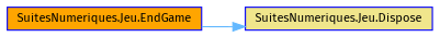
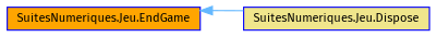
  digraph {
    rankdir=LR
    fontname="Fira Sans"
    node [color=blue fontname="Fira Sans" fontsize=10 shape=box style=filled]
    n1 [fillcolor=orange fontcolor=black height=0.2 label="SuitesNumeriques.Jeu.EndGame" width=0.4]
    n2 [fillcolor=khaki height=0.2 label="SuitesNumeriques.Jeu.Dispose" width=0.4]
-   n1 -> n2 [color=steelblue1 fontname="Fira Sans" fontsize=10 labelfontname=Helvetica labelfontsize=10 style=solid]
+   n2 -> n1 [color=steelblue1 fontname="Fira Sans" fontsize=10 labelfontname=Helvetica labelfontsize=10 style=solid]
  }
